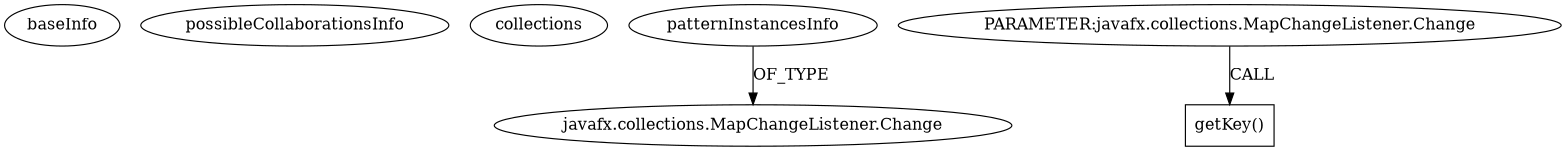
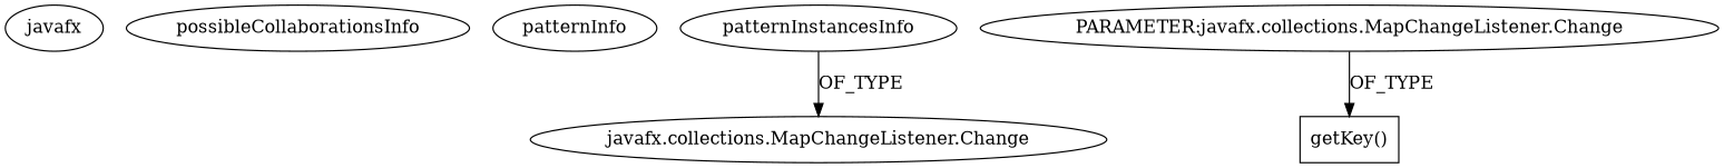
  digraph {
-   baseInfo [category=pattern graphId=3568 isAnonymous=false possibleRelation=false]
+   baseInfo [category=pattern graphId=3568 isAnonymous=false possibleRelation=false label=javafx]
    possibleCollaborationsInfo
-   patternInfo [frequency=4.0 patternRootClient=null label=collections]
+   patternInfo [frequency=4.0 patternRootClient=null]
    patternInstancesInfo [0="ChrisWongAtCUHK-JavaFX~/ChrisWongAtCUHK-JavaFX/JavaFX-master/IssueTrackingLite/src/issuetrackinglite/model/TrackingServiceStub.java~TrackingServiceStub~246" 1="almibe-ResourceTree~/almibe-ResourceTree/resource-tree-master/src/main/java/org/almibe/resourcetree/ResourceTree.java~ ResourceTree(NestingRule<T>,ResourceTreeEventHandler<T>,ResourceTreeItemDisplay<T>,ResourceTreePersistence<T>,java.util.Comparator)~1795" 2="santi-gonzalez-javafx-tutos~/santi-gonzalez-javafx-tutos/javafx-tutos-master/IssueTrackingLite/src/issuetrackinglite/model/TrackingServiceStub.java~TrackingServiceStub~4090" 3="sergiohpl-PMS~/sergiohpl-PMS/PMS-master/IssueTrackingLite/src/issuetrackinglite/model/TrackingServiceStub.java~TrackingServiceStub~4158"]
    n5 [isFrameworkType=false label="javafx.collections.MapChangeListener.Change" vertexType=FRAMEWORK_CLASS_TYPE]
    n6 [isFrameworkType=false label="PARAMETER:javafx.collections.MapChangeListener.Change" vertexType=PARAMETER_DECLARATION]
    n7 [isFrameworkType=false label="getKey()" shape=box vertexType=INSIDE_CALL]
    patternInstancesInfo -> n5 [label=OF_TYPE]
-   n6 -> n7 [label=CALL]
+   n6 -> n7 [label=OF_TYPE]
  }
